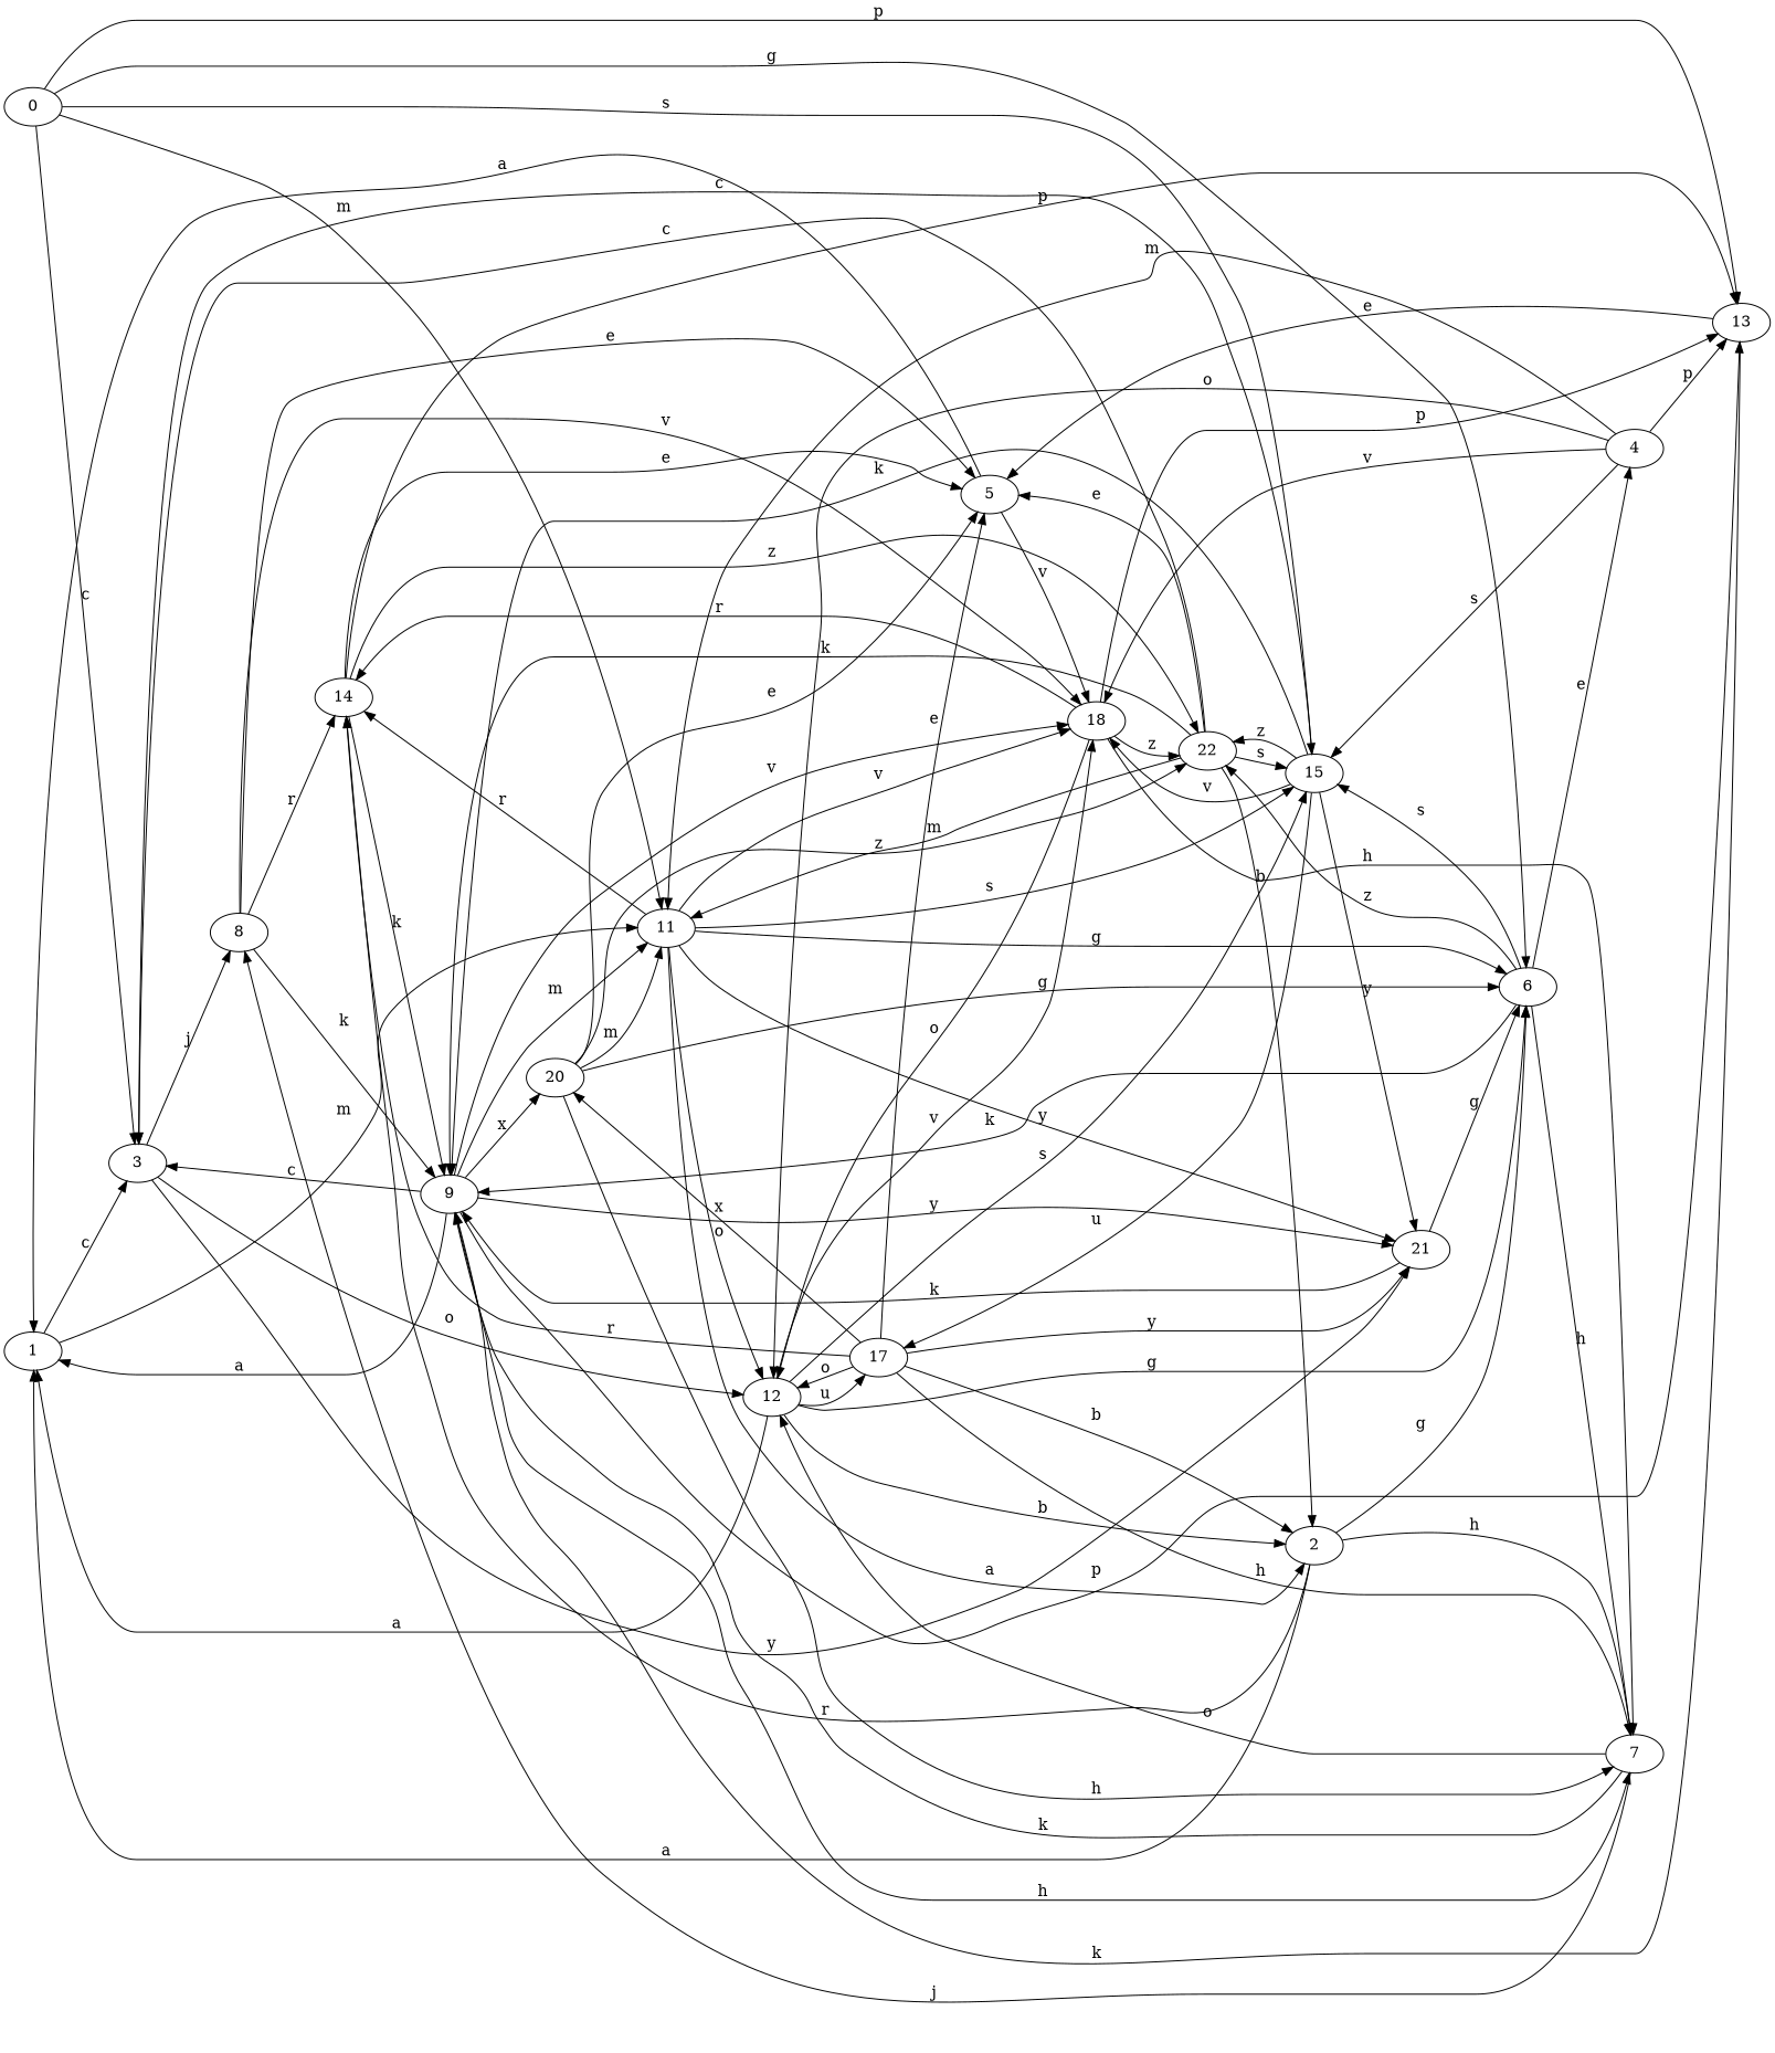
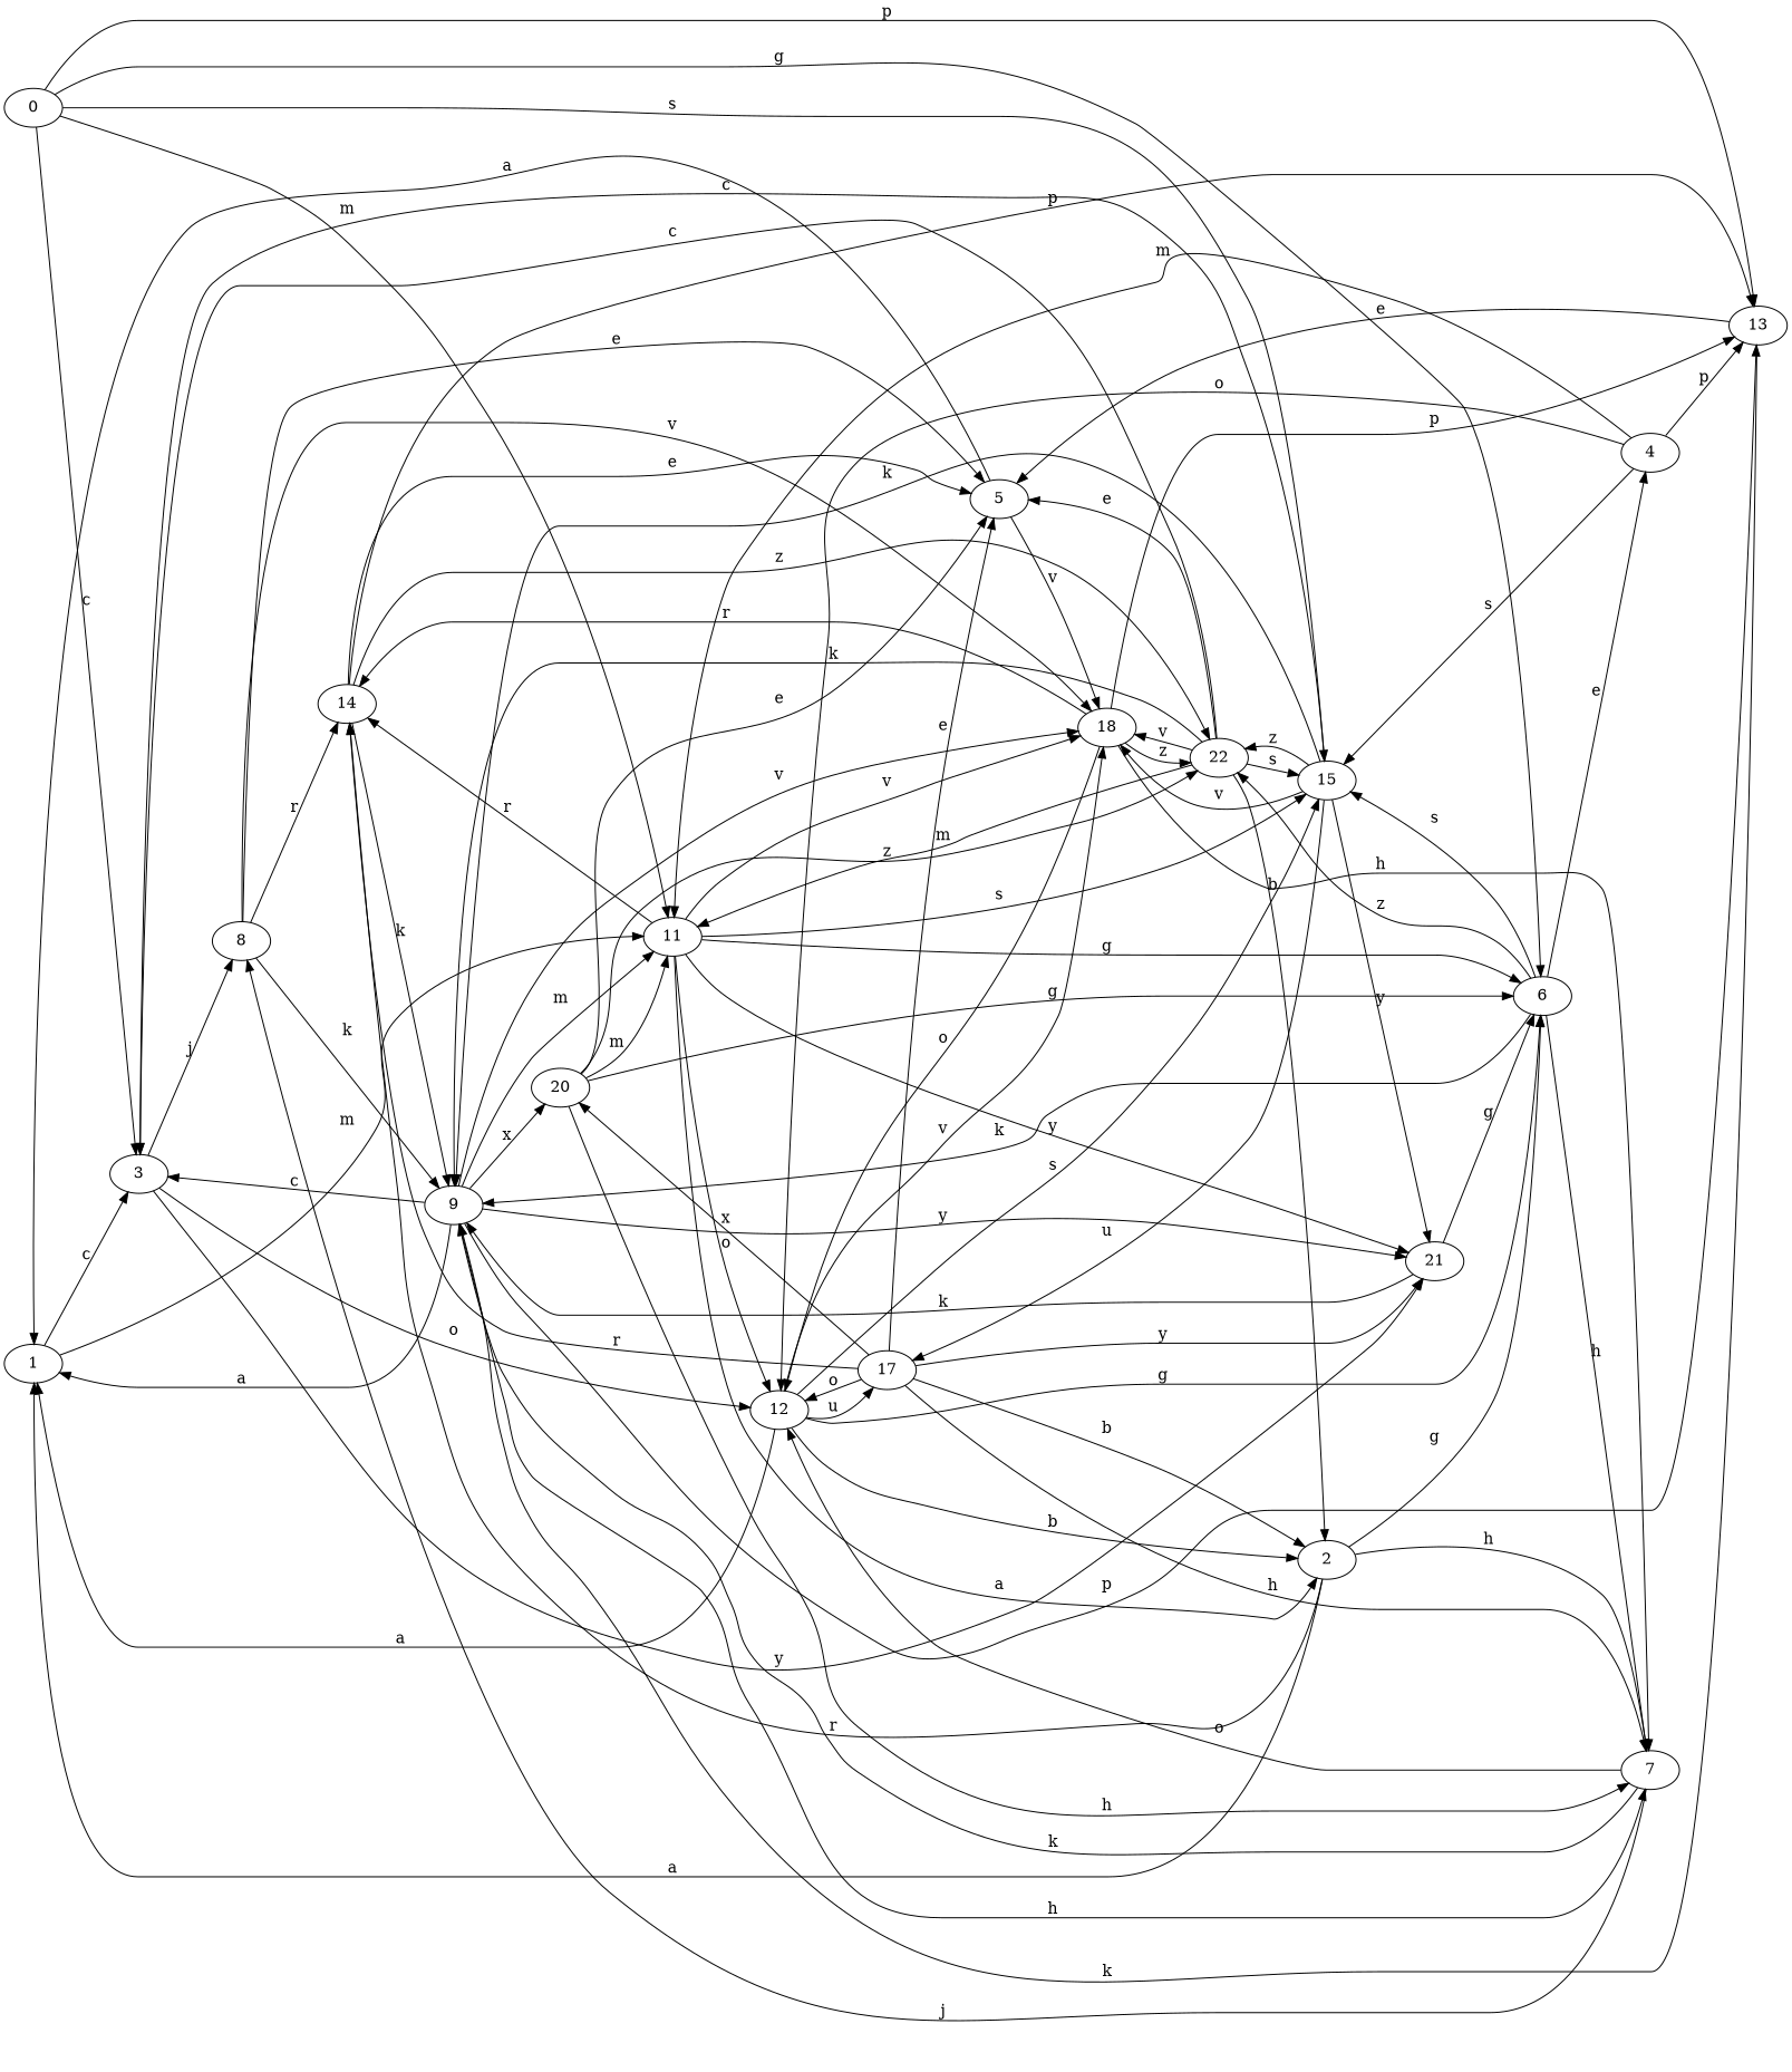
  strict digraph {
    rankdir=LR
    1
    3
    11
    8
    12
    21
    2
    6
    14
    15
    18
    7
    4
    9
    22
    13
    5
    n18 [label=17]
    20
    0
    1 -> 3 [label=c]
    1 -> 11 [label=m]
    3 -> 8 [label=j]
    3 -> 12 [label=o]
    3 -> 21 [label=y]
    11 -> 12 [label=o]
    11 -> 21 [label=y]
    11 -> 2 [label=a]
    11 -> 6 [label=g]
    11 -> 14 [label=r]
    11 -> 15 [label=s]
    11 -> 18 [label=v]
    8 -> 14 [label=r]
    8 -> 18 [label=v]
    8 -> 9 [label=k]
    8 -> 5 [label=e]
    12 -> 1 [label=a]
    12 -> 2 [label=b]
    12 -> 6 [label=g]
    12 -> 15 [label=s]
    12 -> 18 [label=v]
    12 -> n18 [label=u]
    21 -> 6 [label=g]
    21 -> 9 [label=k]
    2 -> 1 [label=a]
    2 -> 6 [label=g]
    2 -> 14 [label=r]
    2 -> 7 [label=h]
    6 -> 15 [label=s]
    6 -> 7 [label=h]
    6 -> 4 [label=e]
    6 -> 9 [label=k]
    6 -> 22 [label=z]
    14 -> 9 [label=k]
    14 -> 22 [label=z]
    14 -> 13 [label=p]
    14 -> 5 [label=e]
    15 -> 3 [label=c]
    15 -> 21 [label=y]
    15 -> 18 [label=v]
    15 -> 9 [label=k]
    15 -> 22 [label=z]
    15 -> n18 [label=u]
    18 -> 12 [label=o]
    18 -> 14 [label=r]
    18 -> 7 [label=h]
    18 -> 22 [label=z]
    18 -> 13 [label=p]
    7 -> 8 [label=j]
    7 -> 12 [label=o]
    7 -> 9 [label=k]
    4 -> 11 [label=m]
    4 -> 12 [label=o]
    4 -> 15 [label=s]
    4 -> 13 [label=p]
    9 -> 1 [label=a]
    9 -> 3 [label=c]
    9 -> 11 [label=m]
    9 -> 21 [label=y]
    9 -> 18 [label=v]
    9 -> 7 [label=h]
    9 -> 13 [label=p]
    9 -> 20 [label=x]
    22 -> 3 [label=c]
    22 -> 11 [label=m]
    22 -> 2 [label=b]
    22 -> 15 [label=s]
-   4 -> 18 [label=v]
+   22 -> 18 [label=v]
    22 -> 9 [label=k]
    22 -> 5 [label=e]
    13 -> 9 [label=k]
    13 -> 5 [label=e]
    5 -> 1 [label=a]
    5 -> 18 [label=v]
    n18 -> 12 [label=o]
    n18 -> 21 [label=y]
    n18 -> 2 [label=b]
    n18 -> 14 [label=r]
    n18 -> 7 [label=h]
    n18 -> 5 [label=e]
    n18 -> 20 [label=x]
    20 -> 11 [label=m]
    20 -> 6 [label=g]
    20 -> 7 [label=h]
    20 -> 22 [label=z]
    20 -> 5 [label=e]
    0 -> 3 [label=c]
    0 -> 11 [label=m]
    0 -> 6 [label=g]
    0 -> 15 [label=s]
    0 -> 13 [label=p]
  }
